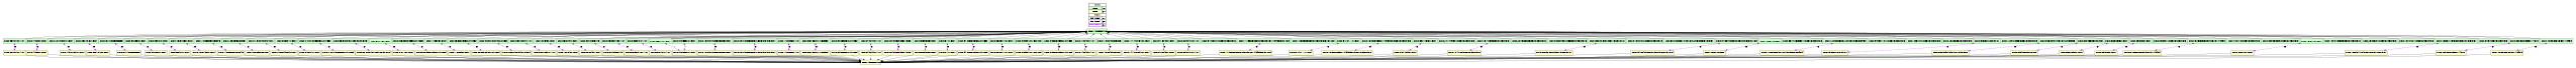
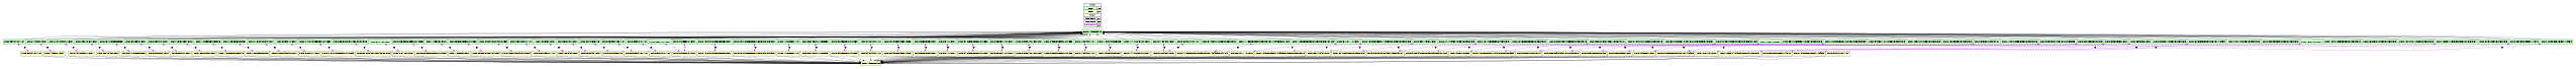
  digraph {
    rankdir=TB
    node [fillcolor="#CCFFCC" fontname=helvetica shape=box style=filled]
    edge [color="#000000" constraint=true dir=back penwidth=1 style=solid]
    n1 [fillcolor=white label=<   <TABLE BORDER="0" CELLBORDER="1" CELLSPACING="0" CELLPADDING="4">  <TR> <TD COLSPAN="2"><font face="Arial Black"> Nodes</font></TD> </TR>  <TR>   <TD bgcolor="#CCFFCC" fontname="helvetica">2020</TD>   <TD>45</TD>   </TR>  <TR>   <TD bgcolor="#FFFFCC" fontname="helvetica">2018</TD>   <TD>64</TD>   </TR>  <TR> <TD COLSPAN="2"><font face = "Arial Black"> Edges </font></TD> </TR>  <TR>   <TD><font color ="#000000">is_a (2020)</font></TD><TD>84</TD> </TR> <TR>   <TD><font color ="#000000">is_a (2018)</font></TD><TD>63</TD> </TR> <TR>   <TD><font color ="#AA00FF">articulations</font></TD><TD>64</TD> </TR> </TABLE>   > margin=0]
    "2018.Semionis_Nixon" [fillcolor="#FFFFCC" shape=note]
    "2020.Semionis_Nixon"
    "2018.Microgastrine" [fillcolor="#FFFFCC" shape=note]
    "2018.Illidops_Mason" [fillcolor="#FFFFCC" shape=note]
    "2020.Illidops_Mason"
    "2018.Alphomelon_Mason" [fillcolor="#FFFFCC" shape=note]
    "2020.Alphomelon_Mason"
    "2018.Rasivalva_Mason" [fillcolor="#FFFFCC" shape=note]
    "2020.Rasivalva_Mason"
    "2018.Buluka_De_Saeger" [fillcolor="#FFFFCC" shape=note]
    "2020.Buluka_De_Saeger"
    "2018.Choeras_Mason" [fillcolor="#FFFFCC" shape=note]
    "2020.Choeras_Mason"
    "2018.Sathon_Mason" [fillcolor="#FFFFCC" shape=note]
    "2020.Sathon_Mason"
    "2018.Venanides_Mason" [fillcolor="#FFFFCC" shape=note]
    "2020.Venanides_Mason"
    "2018.Microgaster_Latreille" [fillcolor="#FFFFCC" shape=note]
    "2020.Microgaster_Latreille"
    "2018.Apanteles_Forster" [fillcolor="#FFFFCC" shape=note]
    "2020.Apanteles_Forster"
    "2018.Hygroplitis_Thomson" [fillcolor="#FFFFCC" shape=note]
    "2020.Hygroplitis_Thomson"
    "2018.Distatrix_Mason" [fillcolor="#FFFFCC" shape=note]
    "2020.Distatrix_Mason"
    "2018.Hypomicrogaster_Ashmead" [fillcolor="#FFFFCC" shape=note]
    "2020.Hypomicrogaster_Ashmead"
    "2018.Beyerslania_Kocak_and_Kemal" [fillcolor="#FFFFCC" shape=note]
    "2020.Beyerslania_Kocak_and_Kemal"
    "2018.Pholetesor_Mason" [fillcolor="#FFFFCC" shape=note]
    "2020.Pholetesor_Mason"
    "2018.Exoryza_Mason" [fillcolor="#FFFFCC" shape=note]
    "2020.Exoryza_Mason"
    "2020.Microgastrine"
    "2020.Pseudapanteles_Ashmead"
    "2020.Nyereria_Mason"
    "2020.Parapanteles_Ashmead"
    "2020.Protomicroplitis_Ashead"
    "2020.Prasmodon_Nixon"
    "2020.Iconella_Mason"
    "2020.ParoplitisMason"
    "2020.Fornicia_Brulle"
    "2020.Sendaphne_Nixon"
    "2020.Parenion_Nixon"
    "2020.Xanthomicrogaster_Cameron"
    "2020.Promicrogaster_Brues_and_Richardson"
    "2020.Miropotes_Nixon"
    "2020.Dasylagon_Muesebeck"
    "2020.Diologaster_Ashmead"
    "2020.Philoplitis_Nixon"
    "2020.Dolichogenidea_Viereck"
    "2020.Cotesia_Cameron"
    "2020.Exix_Mason"
    "2020.Glyptapanteles_Ashmead"
    "2020.Deuterixys_Mason"
    "2020.Teremys_Mason"
    "2020.Snellenius_Westwood"
    "2020.Protapanteles_Ashmead"
    "2020.Alloplitis_Nixon"
    "2020.Microplitis_Foerster"
    "2020.Wilkinsonellus_Mason"
    "2020.Rhygolitis_Mason"
    "2020.Larissimus_Nixon"
    "2020.Billmasonius_FernandezTriana"
    "2020.Kiwigaster_FernandezTriana_Whitifled_and_Ward"
    "2020.Notogaster_FernandezTriana_and_Ward"
    "2020.Exulonyyx_Mason"
    "2020.Mariapanteles_Whitfield_and_FernandezTriana"
    "2020.Clarkinella_Mason"
    "2020.Jimwhitfieldius_FernandezTriana"
    "2020.Keylimepie_FernandezTriana"
    "2020.Janhalacaste_FernandezTriana"
    "2020.Qrocodiledundee_FernandezTriana"
    "2020.Pseudovenanides_Xiao_and_You"
    "2020.Silvaspinosus_FernandezTriana"
    "2020.Eripnopelta_Xiong_van_Achterberg_and_Chen"
    "2020.Shireplitis_FernandezTriana_and_Ward"
    "2020.Napamus_Papp"
    "2020.Carlmuesebeckius_FernandezTriana"
    "2020.Austrocotesia_Austin_and_Dangerfield"
    "2020.Gilbertnixonius_FernandezTriana"
    "2020.Kotenkosius_FernandezTriana"
    "2020.Agupta_FernandezTriana"
    "2020.Chaoa_Luo_and_You"
    "2020.Austinocotesia_FernandezTriana"
    "2020.Pseudofornicia_van_Achterberg"
    "2020.Dodiogaster_Rousse"
    "2020.Papanteles_Mason"
    "2020.Pelicope_Mason"
    "2020.Tobleronius_FernandezTriana"
    "2020.Cuneogaster_Choi_and_Whitfield"
    "2020.Ungunicus_FernandezTriana"
    "2020.Zachterbergius_FernandezTriana"
    "2020.Venanus_Mason"
    "2020.Ypsilonogaster_FernandezTriana"
    "2020.Jenopappius_FernandezTriana"
    "2020.Markshawius_FernandezTriana"
    "2020.Neoclarkinella_Rema_and_Narendran"
    "2020.Ohenri_FernandezTriana"
    "2020.Lathrapanteles_Williams"
    "2020.Xantahapanteles_Whitfield"
    "2018.Pseudapanteles_Ashmead" [fillcolor="#FFFFCC" shape=note]
    "2018.Nyereria_Mason" [fillcolor="#FFFFCC" shape=note]
    "2018.Parapanteles_Ashmead" [fillcolor="#FFFFCC" shape=note]
    "2018.Protomicroplitis_Ashead" [fillcolor="#FFFFCC" shape=note]
    "2018.Prasmodon_Nixon" [fillcolor="#FFFFCC" shape=note]
    "2018.Iconella_Mason" [fillcolor="#FFFFCC" shape=note]
    "2018.ParoplitisMason" [fillcolor="#FFFFCC" shape=note]
    "2018.Fornicia_Brulle" [fillcolor="#FFFFCC" shape=note]
    "2018.Sendaphne_Nixon" [fillcolor="#FFFFCC" shape=note]
    "2018.Parenion_Nixon" [fillcolor="#FFFFCC" shape=note]
    "2018.Xanthomicrogaster_Cameron" [fillcolor="#FFFFCC" shape=note]
    "2018.Promicrogaster_Brues_and_Richardson" [fillcolor="#FFFFCC" shape=note]
    "2018.Miropotes_Nixon" [fillcolor="#FFFFCC" shape=note]
    "2018.Dasylagon_Muesebeck" [fillcolor="#FFFFCC" shape=note]
    "2018.Diologaster_Ashmead" [fillcolor="#FFFFCC" shape=note]
    "2018.Philoplitis_Nixon" [fillcolor="#FFFFCC" shape=note]
    "2018.Dolichogenidea_Viereck" [fillcolor="#FFFFCC" shape=note]
    "2018.Cotesia_Cameron" [fillcolor="#FFFFCC" shape=note]
    "2018.Exix_Mason" [fillcolor="#FFFFCC" shape=note]
    "2018.Glyptapanteles_Ashmead" [fillcolor="#FFFFCC" shape=note]
    "2018.Deuterixys_Mason" [fillcolor="#FFFFCC" shape=note]
    "2018.Snellenius_Westwood" [fillcolor="#FFFFCC" shape=note]
    "2018.Protapanteles_Ashmead" [fillcolor="#FFFFCC" shape=note]
    "2018.Alloplitis_Nixon" [fillcolor="#FFFFCC" shape=note]
    "2018.Microplitis_Forster" [fillcolor="#FFFFCC" shape=note]
    "2018.Wilkinsonellus_Mason" [fillcolor="#FFFFCC" shape=note]
    "2018.Rhygolitis_Mason" [fillcolor="#FFFFCC" shape=note]
    "2018.Larissimus_Nixon" [fillcolor="#FFFFCC" shape=note]
    "2018.Kiwigaster_FernandezTriana_Whitifled_and_Ward" [fillcolor="#FFFFCC" shape=note]
    "2018.Exulonyyx_Mason" [fillcolor="#FFFFCC" shape=note]
    "2018.Mariapanteles_Whitfield_and_FernandezTriana" [fillcolor="#FFFFCC" shape=note]
    "2018.Clarkinella_Mason" [fillcolor="#FFFFCC" shape=note]
    "2018.Keylimepie_FernandezTriana" [fillcolor="#FFFFCC" shape=note]
    "2018.Pseudovenanides_Xiao_and_You" [fillcolor="#FFFFCC" shape=note]
    "2018.Shireplitis_FernandezTriana_and_Ward" [fillcolor="#FFFFCC" shape=note]
    "2018.Napamus_Papp" [fillcolor="#FFFFCC" shape=note]
    "2018.Austrocotesia_Austin_and_Dangerfield" [fillcolor="#FFFFCC" shape=note]
    "2018.Chaoa_Luo_and_You" [fillcolor="#FFFFCC" shape=note]
    "2018.Pseudofornicia_van_Achterberg" [fillcolor="#FFFFCC" shape=note]
    "2018.Dodiogaster_Rousse" [fillcolor="#FFFFCC" shape=note]
    "2018.Papanteles_Mason" [fillcolor="#FFFFCC" shape=note]
    "2018.Pelicope_Mason" [fillcolor="#FFFFCC" shape=note]
    "2018.Cuneogaster_Choi_and_Whitfield" [fillcolor="#FFFFCC" shape=note]
    "2018.Venanus_Mason" [fillcolor="#FFFFCC" shape=note]
    "2018.Neoclarkinella_Rema_and_Narendran" [fillcolor="#FFFFCC" shape=note]
    "2018.Lathrapanteles_Williams" [fillcolor="#FFFFCC" shape=note]
    "2018.Xantahapanteles_Whitfield" [fillcolor="#FFFFCC" shape=note]
    subgraph sub_1 {
      rank=source
      n1
    }
    "2018.Semionis_Nixon" -> "2018.Microgastrine" [dir=forward]
    "2020.Semionis_Nixon" -> "2018.Semionis_Nixon" [color="#AA00FF" dir=both label="=" penwidth=2 style=dashed]
    "2018.Illidops_Mason" -> "2018.Microgastrine" [dir=forward]
    "2020.Illidops_Mason" -> "2018.Illidops_Mason" [color="#AA00FF" dir=both label="=" penwidth=2 style=dashed]
    "2018.Alphomelon_Mason" -> "2018.Microgastrine" [dir=forward]
    "2020.Alphomelon_Mason" -> "2018.Alphomelon_Mason" [color="#AA00FF" dir=both label="=" penwidth=2 style=dashed]
    "2018.Rasivalva_Mason" -> "2018.Microgastrine" [dir=forward]
    "2020.Rasivalva_Mason" -> "2018.Rasivalva_Mason" [color="#AA00FF" dir=both label="=" penwidth=2 style=dashed]
    "2018.Buluka_De_Saeger" -> "2018.Microgastrine" [dir=forward]
    "2020.Buluka_De_Saeger" -> "2018.Buluka_De_Saeger" [color="#AA00FF" dir=both label="=" penwidth=2 style=dashed]
    "2018.Choeras_Mason" -> "2018.Microgastrine" [dir=forward]
    "2020.Choeras_Mason" -> "2018.Choeras_Mason" [color="#AA00FF" dir=both label="=" penwidth=2 style=dashed]
    "2018.Sathon_Mason" -> "2018.Microgastrine" [dir=forward]
    "2020.Sathon_Mason" -> "2018.Sathon_Mason" [color="#AA00FF" dir=both label="=" penwidth=2 style=dashed]
    "2018.Venanides_Mason" -> "2018.Microgastrine" [dir=forward]
    "2020.Venanides_Mason" -> "2018.Venanides_Mason" [color="#AA00FF" dir=both label="=" penwidth=2 style=dashed]
    "2018.Microgaster_Latreille" -> "2018.Microgastrine" [dir=forward]
    "2020.Microgaster_Latreille" -> "2018.Microgaster_Latreille" [color="#AA00FF" dir=both label="=" penwidth=2 style=dashed]
    "2018.Apanteles_Forster" -> "2018.Microgastrine" [dir=forward]
    "2020.Apanteles_Forster" -> "2018.Apanteles_Forster" [color="#AA00FF" dir=both label="=" penwidth=2 style=dashed]
    "2018.Hygroplitis_Thomson" -> "2018.Microgastrine" [dir=forward]
    "2020.Hygroplitis_Thomson" -> "2018.Hygroplitis_Thomson" [color="#AA00FF" dir=both label="=" penwidth=2 style=dashed]
    "2018.Distatrix_Mason" -> "2018.Microgastrine" [dir=forward]
    "2020.Distatrix_Mason" -> "2018.Distatrix_Mason" [color="#AA00FF" dir=both label="=" penwidth=2 style=dashed]
    "2018.Hypomicrogaster_Ashmead" -> "2018.Microgastrine" [dir=forward]
    "2020.Hypomicrogaster_Ashmead" -> "2018.Hypomicrogaster_Ashmead" [color="#AA00FF" dir=both label="=" penwidth=2 style=dashed]
    "2018.Beyerslania_Kocak_and_Kemal" -> "2018.Microgastrine" [dir=forward]
    "2020.Beyerslania_Kocak_and_Kemal" -> "2018.Beyerslania_Kocak_and_Kemal" [color="#AA00FF" dir=both label="=" penwidth=2 style=dashed]
    "2018.Pholetesor_Mason" -> "2018.Microgastrine" [dir=forward]
    "2020.Pholetesor_Mason" -> "2018.Pholetesor_Mason" [color="#AA00FF" dir=both label="<" penwidth=2 style=dashed]
    "2018.Exoryza_Mason" -> "2018.Microgastrine" [dir=forward]
    "2020.Exoryza_Mason" -> "2018.Exoryza_Mason" [color="#AA00FF" dir=both label="=" penwidth=2 style=dashed]
    "2020.Microgastrine" -> "2020.Semionis_Nixon"
    "2020.Microgastrine" -> "2020.Illidops_Mason"
    "2020.Microgastrine" -> "2020.Alphomelon_Mason"
    "2020.Microgastrine" -> "2020.Rasivalva_Mason"
    "2020.Microgastrine" -> "2020.Buluka_De_Saeger"
    "2020.Microgastrine" -> "2020.Choeras_Mason"
    "2020.Microgastrine" -> "2020.Sathon_Mason"
    "2020.Microgastrine" -> "2020.Venanides_Mason"
    "2020.Microgastrine" -> "2020.Microgaster_Latreille"
    "2020.Microgastrine" -> "2020.Apanteles_Forster"
    "2020.Microgastrine" -> "2020.Hygroplitis_Thomson"
    "2020.Microgastrine" -> "2020.Distatrix_Mason"
    "2020.Microgastrine" -> "2020.Hypomicrogaster_Ashmead"
    "2020.Microgastrine" -> "2020.Beyerslania_Kocak_and_Kemal"
    "2020.Microgastrine" -> "2020.Pholetesor_Mason"
    "2020.Microgastrine" -> "2020.Exoryza_Mason"
    "2020.Microgastrine" -> "2020.Pseudapanteles_Ashmead"
    "2020.Microgastrine" -> "2020.Nyereria_Mason"
    "2020.Microgastrine" -> "2020.Parapanteles_Ashmead"
    "2020.Microgastrine" -> "2020.Protomicroplitis_Ashead"
    "2020.Microgastrine" -> "2020.Prasmodon_Nixon"
    "2020.Microgastrine" -> "2020.Iconella_Mason"
    "2020.Microgastrine" -> "2020.ParoplitisMason"
    "2020.Microgastrine" -> "2020.Fornicia_Brulle"
    "2020.Microgastrine" -> "2020.Sendaphne_Nixon"
    "2020.Microgastrine" -> "2020.Parenion_Nixon"
    "2020.Microgastrine" -> "2020.Xanthomicrogaster_Cameron"
    "2020.Microgastrine" -> "2020.Promicrogaster_Brues_and_Richardson"
    "2020.Microgastrine" -> "2020.Miropotes_Nixon"
    "2020.Microgastrine" -> "2020.Dasylagon_Muesebeck"
    "2020.Microgastrine" -> "2020.Diologaster_Ashmead"
    "2020.Microgastrine" -> "2020.Philoplitis_Nixon"
    "2020.Microgastrine" -> "2020.Dolichogenidea_Viereck"
    "2020.Microgastrine" -> "2020.Cotesia_Cameron"
    "2020.Microgastrine" -> "2020.Exix_Mason"
    "2020.Microgastrine" -> "2020.Glyptapanteles_Ashmead"
    "2020.Microgastrine" -> "2020.Deuterixys_Mason"
    "2020.Microgastrine" -> "2020.Teremys_Mason"
    "2020.Microgastrine" -> "2020.Teremys_Mason"
    "2020.Microgastrine" -> "2020.Snellenius_Westwood"
    "2020.Microgastrine" -> "2020.Protapanteles_Ashmead"
    "2020.Microgastrine" -> "2020.Alloplitis_Nixon"
    "2020.Microgastrine" -> "2020.Microplitis_Foerster"
    "2020.Microgastrine" -> "2020.Wilkinsonellus_Mason"
    "2020.Microgastrine" -> "2020.Rhygolitis_Mason"
    "2020.Microgastrine" -> "2020.Larissimus_Nixon"
    "2020.Microgastrine" -> "2020.Billmasonius_FernandezTriana"
    "2020.Microgastrine" -> "2020.Kiwigaster_FernandezTriana_Whitifled_and_Ward"
    "2020.Microgastrine" -> "2020.Notogaster_FernandezTriana_and_Ward"
    "2020.Microgastrine" -> "2020.Exulonyyx_Mason"
    "2020.Microgastrine" -> "2020.Mariapanteles_Whitfield_and_FernandezTriana"
    "2020.Microgastrine" -> "2020.Clarkinella_Mason"
    "2020.Microgastrine" -> "2020.Jimwhitfieldius_FernandezTriana"
    "2020.Microgastrine" -> "2020.Keylimepie_FernandezTriana"
    "2020.Microgastrine" -> "2020.Janhalacaste_FernandezTriana"
    "2020.Microgastrine" -> "2020.Qrocodiledundee_FernandezTriana"
    "2020.Microgastrine" -> "2020.Pseudovenanides_Xiao_and_You"
    "2020.Microgastrine" -> "2020.Silvaspinosus_FernandezTriana"
    "2020.Microgastrine" -> "2020.Eripnopelta_Xiong_van_Achterberg_and_Chen"
    "2020.Microgastrine" -> "2020.Shireplitis_FernandezTriana_and_Ward"
    "2020.Microgastrine" -> "2020.Napamus_Papp"
    "2020.Microgastrine" -> "2020.Carlmuesebeckius_FernandezTriana"
    "2020.Microgastrine" -> "2020.Austrocotesia_Austin_and_Dangerfield"
    "2020.Microgastrine" -> "2020.Gilbertnixonius_FernandezTriana"
    "2020.Microgastrine" -> "2020.Kotenkosius_FernandezTriana"
    "2020.Microgastrine" -> "2020.Agupta_FernandezTriana"
    "2020.Microgastrine" -> "2020.Chaoa_Luo_and_You"
    "2020.Microgastrine" -> "2020.Austinocotesia_FernandezTriana"
    "2020.Microgastrine" -> "2020.Pseudofornicia_van_Achterberg"
    "2020.Microgastrine" -> "2020.Dodiogaster_Rousse"
    "2020.Microgastrine" -> "2020.Papanteles_Mason"
    "2020.Microgastrine" -> "2020.Pelicope_Mason"
    "2020.Microgastrine" -> "2020.Tobleronius_FernandezTriana"
    "2020.Microgastrine" -> "2020.Cuneogaster_Choi_and_Whitfield"
    "2020.Microgastrine" -> "2020.Ungunicus_FernandezTriana"
    "2020.Microgastrine" -> "2020.Zachterbergius_FernandezTriana"
    "2020.Microgastrine" -> "2020.Venanus_Mason"
    "2020.Microgastrine" -> "2020.Ypsilonogaster_FernandezTriana"
    "2020.Microgastrine" -> "2020.Jenopappius_FernandezTriana"
    "2020.Microgastrine" -> "2020.Markshawius_FernandezTriana"
    "2020.Microgastrine" -> "2020.Neoclarkinella_Rema_and_Narendran"
    "2020.Microgastrine" -> "2020.Ohenri_FernandezTriana"
    "2020.Microgastrine" -> "2020.Lathrapanteles_Williams"
    "2020.Microgastrine" -> "2020.Xantahapanteles_Whitfield"
    "2020.Pseudapanteles_Ashmead" -> "2018.Pseudapanteles_Ashmead" [color="#AA00FF" dir=both label="=" penwidth=2 style=dashed]
    "2020.Nyereria_Mason" -> "2018.Nyereria_Mason" [color="#AA00FF" dir=both label="=" penwidth=2 style=dashed]
    "2020.Parapanteles_Ashmead" -> "2018.Parapanteles_Ashmead" [color="#AA00FF" dir=both label="=" penwidth=2 style=dashed]
    "2020.Protomicroplitis_Ashead" -> "2018.Protomicroplitis_Ashead" [color="#AA00FF" dir=both label="=" penwidth=2 style=dashed]
    "2020.Prasmodon_Nixon" -> "2018.Prasmodon_Nixon" [color="#AA00FF" dir=both label="=" penwidth=2 style=dashed]
    "2020.Iconella_Mason" -> "2018.Iconella_Mason" [color="#AA00FF" dir=both label="=" penwidth=2 style=dashed]
    "2020.ParoplitisMason" -> "2018.ParoplitisMason" [color="#AA00FF" dir=both label="=" penwidth=2 style=dashed]
    "2020.Fornicia_Brulle" -> "2018.Fornicia_Brulle" [color="#AA00FF" dir=both label="=" penwidth=2 style=dashed]
    "2020.Sendaphne_Nixon" -> "2018.Sendaphne_Nixon" [color="#AA00FF" dir=both label="=" penwidth=2 style=dashed]
    "2020.Parenion_Nixon" -> "2018.Parenion_Nixon" [color="#AA00FF" dir=both label="=" penwidth=2 style=dashed]
    "2020.Xanthomicrogaster_Cameron" -> "2018.Xanthomicrogaster_Cameron" [color="#AA00FF" dir=both label="=" penwidth=2 style=dashed]
    "2020.Promicrogaster_Brues_and_Richardson" -> "2018.Promicrogaster_Brues_and_Richardson" [color="#AA00FF" dir=both label="=" penwidth=2 style=dashed]
    "2020.Miropotes_Nixon" -> "2018.Miropotes_Nixon" [color="#AA00FF" dir=both label="=" penwidth=2 style=dashed]
    "2020.Dasylagon_Muesebeck" -> "2018.Dasylagon_Muesebeck" [color="#AA00FF" dir=both label="=" penwidth=2 style=dashed]
    "2020.Diologaster_Ashmead" -> "2018.Diologaster_Ashmead" [color="#AA00FF" dir=both label="=" penwidth=2 style=dashed]
    "2020.Philoplitis_Nixon" -> "2018.Philoplitis_Nixon" [color="#AA00FF" dir=both label="=" penwidth=2 style=dashed]
    "2020.Dolichogenidea_Viereck" -> "2018.Dolichogenidea_Viereck" [color="#AA00FF" dir=both label="=" penwidth=2 style=dashed]
    "2020.Cotesia_Cameron" -> "2018.Cotesia_Cameron" [color="#AA00FF" dir=both label="=" penwidth=2 style=dashed]
    "2020.Exix_Mason" -> "2018.Exix_Mason" [color="#AA00FF" dir=both label="=" penwidth=2 style=dashed]
    "2020.Glyptapanteles_Ashmead" -> "2018.Glyptapanteles_Ashmead" [color="#AA00FF" dir=both label="=" penwidth=2 style=dashed]
    "2020.Deuterixys_Mason" -> "2018.Deuterixys_Mason" [color="#AA00FF" dir=both label="=" penwidth=2 style=dashed]
    "2020.Teremys_Mason" -> "2018.Pholetesor_Mason" [color="#AA00FF" dir=both label="<" penwidth=2 style=dashed]
    "2020.Snellenius_Westwood" -> "2018.Snellenius_Westwood" [color="#AA00FF" dir=both label="=" penwidth=2 style=dashed]
    "2020.Protapanteles_Ashmead" -> "2018.Protapanteles_Ashmead" [color="#AA00FF" dir=both label="=" penwidth=2 style=dashed]
    "2020.Alloplitis_Nixon" -> "2018.Alloplitis_Nixon" [color="#AA00FF" dir=both label="=" penwidth=2 style=dashed]
    "2020.Microplitis_Foerster" -> "2018.Microplitis_Forster" [color="#AA00FF" dir=both label="=" penwidth=2 style=dashed]
    "2020.Wilkinsonellus_Mason" -> "2018.Wilkinsonellus_Mason" [color="#AA00FF" dir=both label="=" penwidth=2 style=dashed]
    "2020.Rhygolitis_Mason" -> "2018.Rhygolitis_Mason" [color="#AA00FF" dir=both label="=" penwidth=2 style=dashed]
-   "2020.Larissimus_Nixon" -> "2018.Larissimus_Nixon" [color="#AA00FF" dir=both label="=" penwidth=2 style=dashed]
+   "2020.Larissimus_Nixon" -> "2018.Rhygolitis_Mason" [color="#AA00FF" dir=both label="=" penwidth=2 style=dashed]
    "2020.Kiwigaster_FernandezTriana_Whitifled_and_Ward" -> "2018.Kiwigaster_FernandezTriana_Whitifled_and_Ward" [color="#AA00FF" dir=both label="=" penwidth=2 style=dashed]
    "2020.Exulonyyx_Mason" -> "2018.Exulonyyx_Mason" [color="#AA00FF" dir=both label="=" penwidth=2 style=dashed]
    "2020.Mariapanteles_Whitfield_and_FernandezTriana" -> "2018.Mariapanteles_Whitfield_and_FernandezTriana" [color="#AA00FF" dir=both label="=" penwidth=2 style=dashed]
    "2020.Clarkinella_Mason" -> "2018.Clarkinella_Mason" [color="#AA00FF" dir=both label="=" penwidth=2 style=dashed]
    "2020.Keylimepie_FernandezTriana" -> "2018.Keylimepie_FernandezTriana" [color="#AA00FF" dir=both label="=" penwidth=2 style=dashed]
    "2020.Pseudovenanides_Xiao_and_You" -> "2018.Pseudovenanides_Xiao_and_You" [color="#AA00FF" dir=both label="=" penwidth=2 style=dashed]
    "2020.Shireplitis_FernandezTriana_and_Ward" -> "2018.Shireplitis_FernandezTriana_and_Ward" [color="#AA00FF" dir=both label="=" penwidth=2 style=dashed]
    "2020.Napamus_Papp" -> "2018.Napamus_Papp" [color="#AA00FF" dir=both label="=" penwidth=2 style=dashed]
    "2020.Austrocotesia_Austin_and_Dangerfield" -> "2018.Austrocotesia_Austin_and_Dangerfield" [color="#AA00FF" dir=both label="=" penwidth=2 style=dashed]
    "2020.Chaoa_Luo_and_You" -> "2018.Chaoa_Luo_and_You" [color="#AA00FF" dir=both label="=" penwidth=2 style=dashed]
    "2020.Pseudofornicia_van_Achterberg" -> "2018.Pseudofornicia_van_Achterberg" [color="#AA00FF" dir=both label="=" penwidth=2 style=dashed]
    "2020.Dodiogaster_Rousse" -> "2018.Dodiogaster_Rousse" [color="#AA00FF" dir=both label="=" penwidth=2 style=dashed]
    "2020.Papanteles_Mason" -> "2018.Papanteles_Mason" [color="#AA00FF" dir=both label="=" penwidth=2 style=dashed]
    "2020.Pelicope_Mason" -> "2018.Pelicope_Mason" [color="#AA00FF" dir=both label="=" penwidth=2 style=dashed]
    "2020.Cuneogaster_Choi_and_Whitfield" -> "2018.Cuneogaster_Choi_and_Whitfield" [color="#AA00FF" dir=both label="=" penwidth=2 style=dashed]
    "2020.Venanus_Mason" -> "2018.Venanus_Mason" [color="#AA00FF" dir=both label="=" penwidth=2 style=dashed]
    "2020.Neoclarkinella_Rema_and_Narendran" -> "2018.Neoclarkinella_Rema_and_Narendran" [color="#AA00FF" dir=both label="=" penwidth=2 style=dashed]
    "2020.Lathrapanteles_Williams" -> "2018.Lathrapanteles_Williams" [color="#AA00FF" dir=both label="=" penwidth=2 style=dashed]
    "2020.Xantahapanteles_Whitfield" -> "2018.Xantahapanteles_Whitfield" [color="#AA00FF" dir=both label="=" penwidth=2 style=dashed]
    "2018.Pseudapanteles_Ashmead" -> "2018.Microgastrine" [dir=forward]
    "2018.Nyereria_Mason" -> "2018.Microgastrine" [dir=forward]
    "2018.Parapanteles_Ashmead" -> "2018.Microgastrine" [dir=forward]
    "2018.Protomicroplitis_Ashead" -> "2018.Microgastrine" [dir=forward]
    "2018.Prasmodon_Nixon" -> "2018.Microgastrine" [dir=forward]
    "2018.Iconella_Mason" -> "2018.Microgastrine" [dir=forward]
    "2018.ParoplitisMason" -> "2018.Microgastrine" [dir=forward]
    "2018.Fornicia_Brulle" -> "2018.Microgastrine" [dir=forward]
    "2018.Sendaphne_Nixon" -> "2018.Microgastrine" [dir=forward]
    "2018.Parenion_Nixon" -> "2018.Microgastrine" [dir=forward]
    "2018.Xanthomicrogaster_Cameron" -> "2018.Microgastrine" [dir=forward]
    "2018.Promicrogaster_Brues_and_Richardson" -> "2018.Microgastrine" [dir=forward]
    "2018.Miropotes_Nixon" -> "2018.Microgastrine" [dir=forward]
    "2018.Dasylagon_Muesebeck" -> "2018.Microgastrine" [dir=forward]
    "2018.Diologaster_Ashmead" -> "2018.Microgastrine" [dir=forward]
    "2018.Philoplitis_Nixon" -> "2018.Microgastrine" [dir=forward style=dashed]
    "2018.Dolichogenidea_Viereck" -> "2018.Microgastrine" [dir=forward]
    "2018.Cotesia_Cameron" -> "2018.Microgastrine" [dir=forward]
    "2018.Exix_Mason" -> "2018.Microgastrine" [dir=forward]
    "2018.Glyptapanteles_Ashmead" -> "2018.Microgastrine" [dir=forward]
    "2018.Deuterixys_Mason" -> "2018.Microgastrine" [dir=forward]
    "2018.Snellenius_Westwood" -> "2018.Microgastrine" [dir=forward]
    "2018.Protapanteles_Ashmead" -> "2018.Microgastrine" [dir=forward]
    "2018.Alloplitis_Nixon" -> "2018.Microgastrine" [dir=forward]
    "2018.Microplitis_Forster" -> "2018.Microgastrine" [dir=forward]
    "2018.Wilkinsonellus_Mason" -> "2018.Microgastrine" [dir=forward]
    "2018.Rhygolitis_Mason" -> "2018.Microgastrine" [dir=forward]
    "2018.Larissimus_Nixon" -> "2018.Microgastrine" [dir=forward]
    "2018.Kiwigaster_FernandezTriana_Whitifled_and_Ward" -> "2018.Microgastrine" [dir=forward]
    "2018.Exulonyyx_Mason" -> "2018.Microgastrine" [dir=forward]
    "2018.Mariapanteles_Whitfield_and_FernandezTriana" -> "2018.Microgastrine" [dir=forward]
    "2018.Clarkinella_Mason" -> "2018.Microgastrine" [dir=forward]
    "2018.Keylimepie_FernandezTriana" -> "2018.Microgastrine" [dir=forward]
    "2018.Pseudovenanides_Xiao_and_You" -> "2018.Microgastrine" [dir=forward]
    "2018.Shireplitis_FernandezTriana_and_Ward" -> "2018.Microgastrine" [dir=forward]
    "2018.Napamus_Papp" -> "2018.Microgastrine" [dir=forward]
    "2018.Austrocotesia_Austin_and_Dangerfield" -> "2018.Microgastrine" [dir=forward]
    "2018.Chaoa_Luo_and_You" -> "2018.Microgastrine" [dir=forward]
    "2018.Pseudofornicia_van_Achterberg" -> "2018.Microgastrine" [dir=forward]
    "2018.Dodiogaster_Rousse" -> "2018.Microgastrine" [dir=forward]
    "2018.Papanteles_Mason" -> "2018.Microgastrine" [dir=forward]
    "2018.Pelicope_Mason" -> "2018.Microgastrine" [dir=forward]
    "2018.Cuneogaster_Choi_and_Whitfield" -> "2018.Microgastrine" [dir=forward]
    "2018.Venanus_Mason" -> "2018.Microgastrine" [dir=forward]
    "2018.Neoclarkinella_Rema_and_Narendran" -> "2018.Microgastrine" [dir=forward]
    "2018.Lathrapanteles_Williams" -> "2018.Microgastrine" [dir=forward]
    "2018.Xantahapanteles_Whitfield" -> "2018.Microgastrine" [dir=forward]
  }
